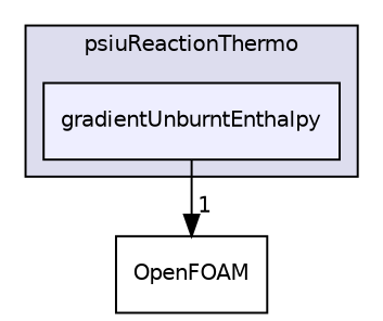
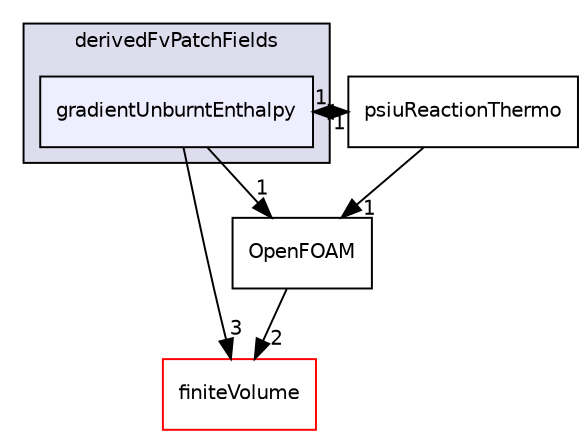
  digraph {
    compound=true
    node [fontname=Helvetica fontsize=10 shape=box]
    edge [headlabel=1 labeldistance=1.5 labelfontname=Helvetica labelfontsize=10]
    n1 [fillcolor="#eeeeff" label=gradientUnburntEnthalpy pencolor=black style=filled]
+   n2 [color=red label=finiteVolume]
+   n3 [label=psiuReactionThermo]
    n4 [color=black label=OpenFOAM]
    subgraph cluster_1 {
      bgcolor="#ddddee"
      fontname=Helvetica
      fontsize=10
-     label=psiuReactionThermo
+     label=derivedFvPatchFields
      pencolor=black
      n1
    }
+   n1 -> n2 [headlabel=3]
+   n1 -> n3
    n1 -> n4
+   n3 -> n1
+   n3 -> n4
+   n4 -> n2 [headlabel=2]
  }
